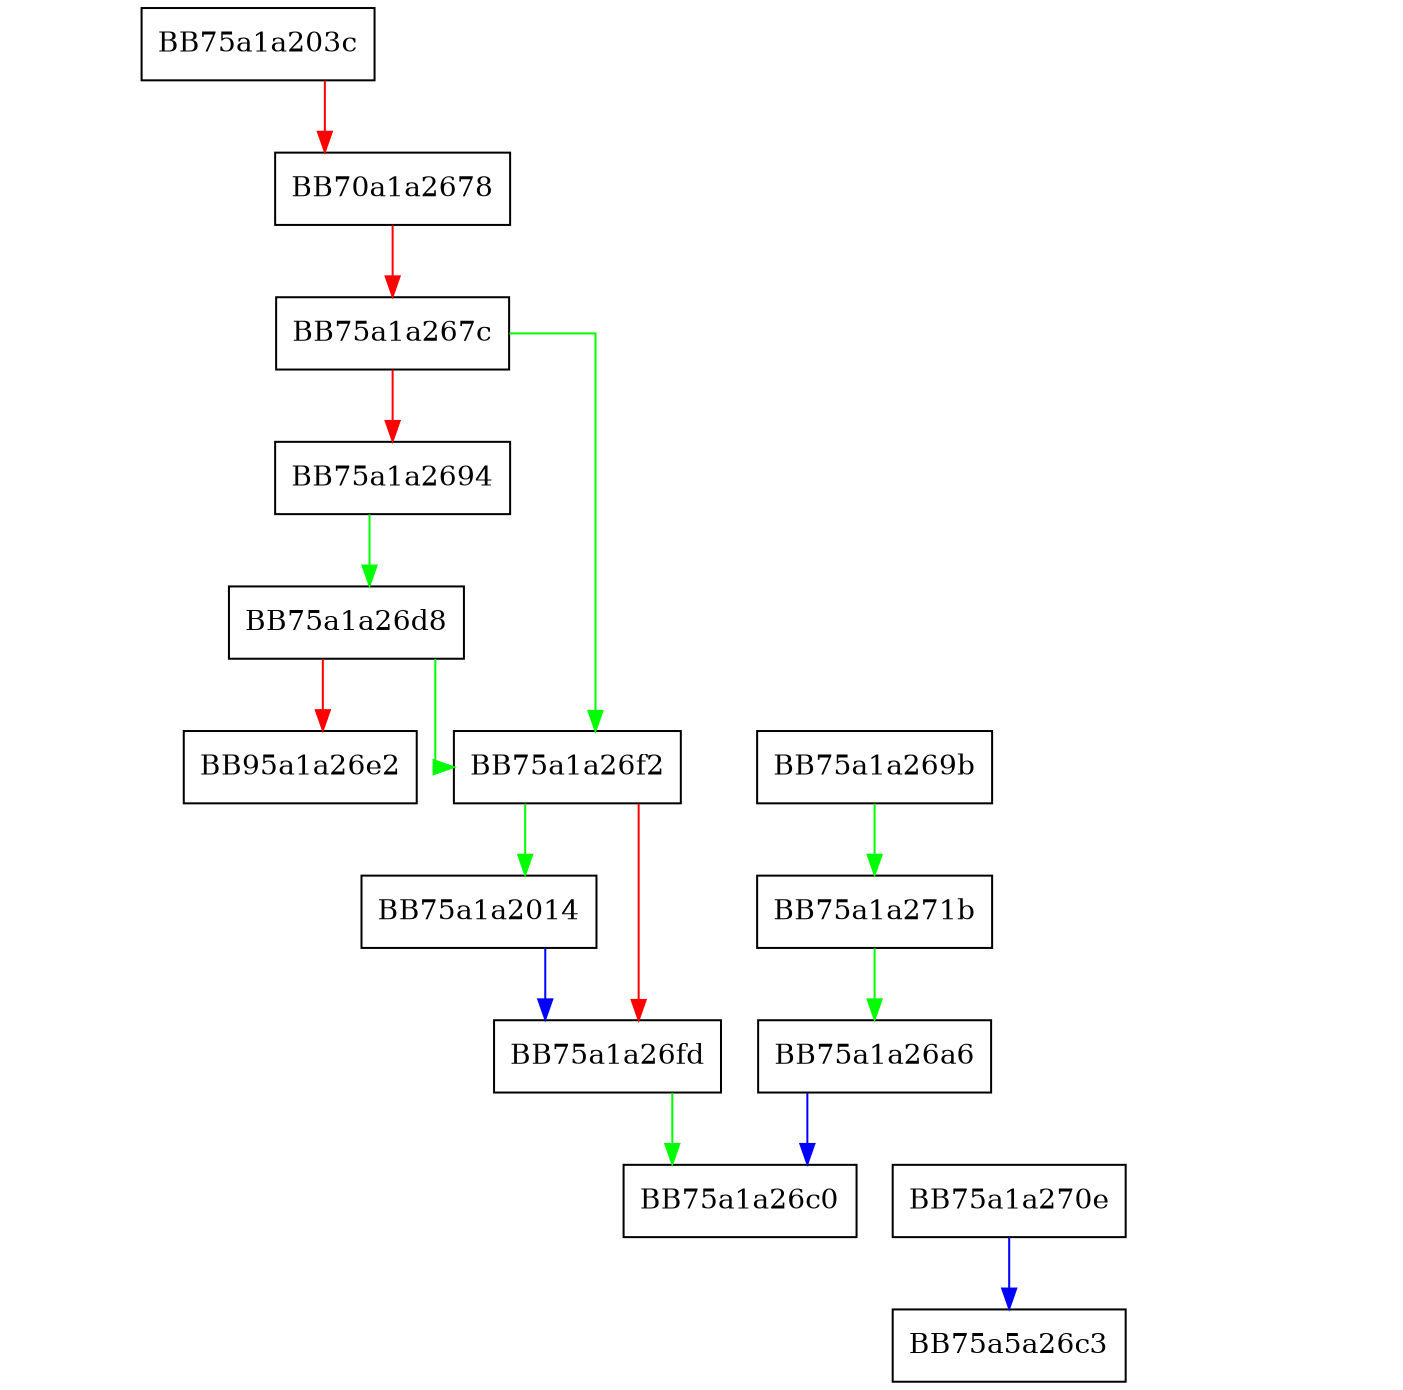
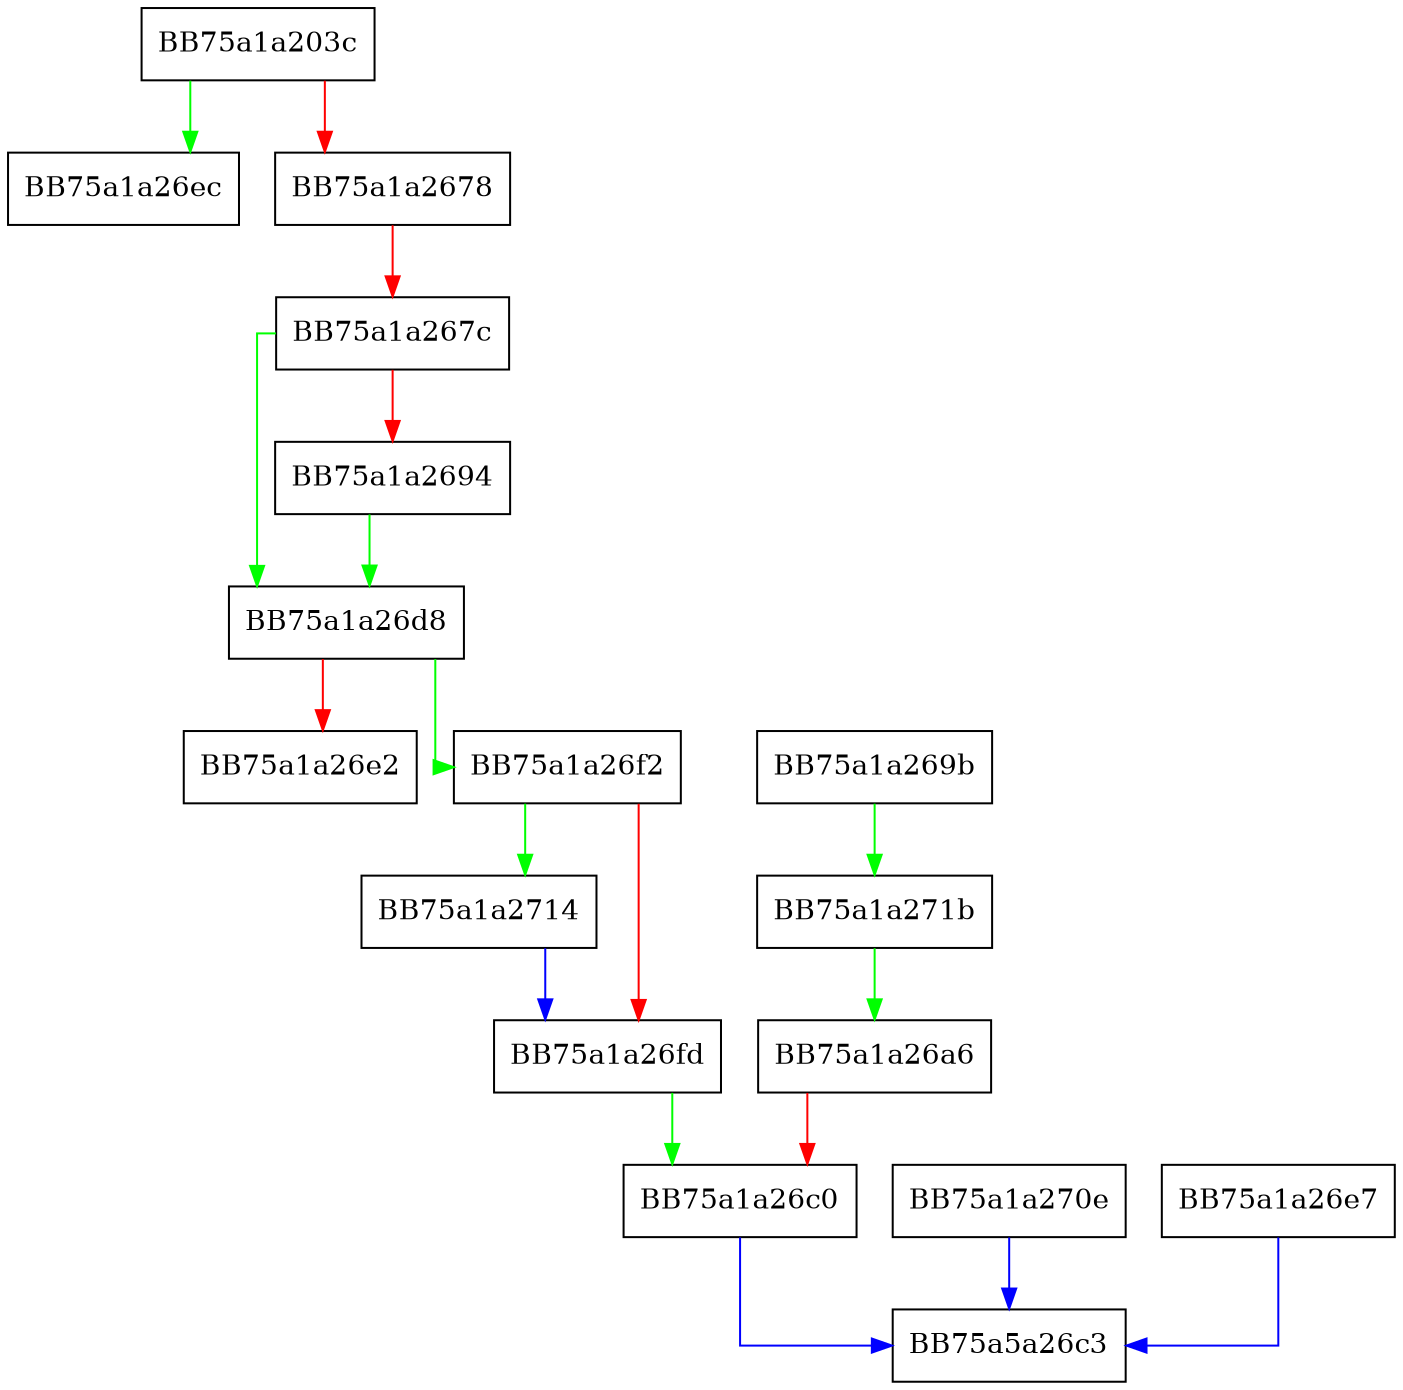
  digraph {
    splines=ortho
    node [shape=box]
    edge [color=green]
    n1 [label=BB75a1a203c]
-   BB75a1a2678 [label=BB70a1a2678]
+   BB75a1a26ec
+   BB75a1a2678
    BB75a1a267c
    BB75a1a26d8
    BB75a1a2694
    BB75a1a26f2
-   BB75a1a26e2 [label=BB95a1a26e2]
-   BB75a1a2714 [label=BB75a1a2014]
+   BB75a1a26e2
+   BB75a1a2714
    BB75a1a26fd
    BB75a1a269b
    BB75a1a271b
    BB75a1a26a6
    BB75a1a26c0
    n15 [label=BB75a5a26c3]
    BB75a1a270e
+   BB75a1a26e7
+   n1 -> BB75a1a26ec
    n1 -> BB75a1a2678 [color=red]
    BB75a1a2678 -> BB75a1a267c [color=red]
-   BB75a1a267c -> BB75a1a26f2
+   BB75a1a267c -> BB75a1a26d8
    BB75a1a267c -> BB75a1a2694 [color=red]
    BB75a1a26d8 -> BB75a1a26f2
    BB75a1a26d8 -> BB75a1a26e2 [color=red]
    BB75a1a2694 -> BB75a1a26d8
    BB75a1a26f2 -> BB75a1a2714
    BB75a1a26f2 -> BB75a1a26fd [color=red]
    BB75a1a2714 -> BB75a1a26fd [color=blue]
    BB75a1a26fd -> BB75a1a26c0
    BB75a1a269b -> BB75a1a271b
    BB75a1a271b -> BB75a1a26a6
-   BB75a1a26a6 -> BB75a1a26c0 [color=blue]
+   BB75a1a26a6 -> BB75a1a26c0 [color=red]
+   BB75a1a26c0 -> n15 [color=blue]
    BB75a1a270e -> n15 [color=blue]
+   BB75a1a26e7 -> n15 [color=blue]
  }
